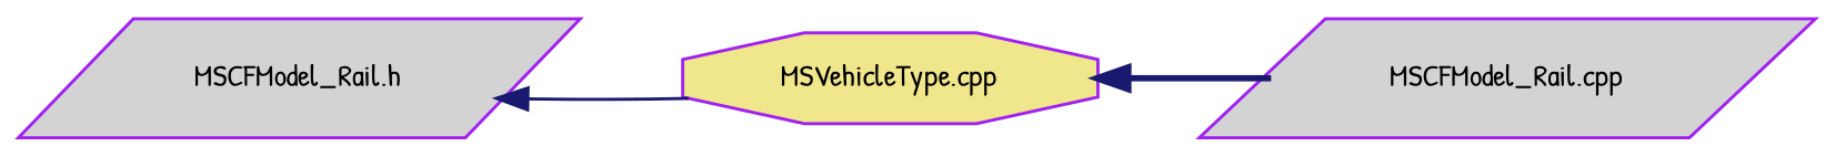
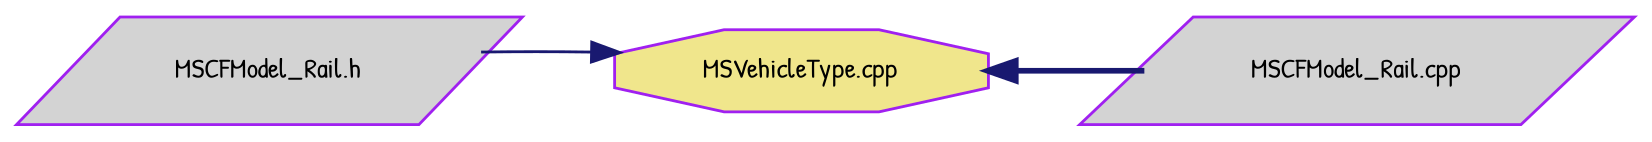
  digraph {
    fontname="Patrick Hand"
    rankdir=LR
    node [color=purple fillcolor=lightgrey fontname="Patrick Hand" fontsize=10 shape=parallelogram style=filled]
    edge [color=midnightblue dir=back fontname="Patrick Hand" fontsize=10 labelfontname=Helvetica labelfontsize=10]
    n1 [fontcolor=black height=0.2 label="MSCFModel_Rail.h" width=0.4]
    n2 [fillcolor=khaki height=0.2 label="MSVehicleType.cpp" shape=octagon width=0.4]
    n3 [height=0.2 label="MSCFModel_Rail.cpp" width=0.4]
-   n1 -> n2 [style=solid]
+   n2 -> n1 [style=solid]
    n2 -> n3 [style=bold]
  }
